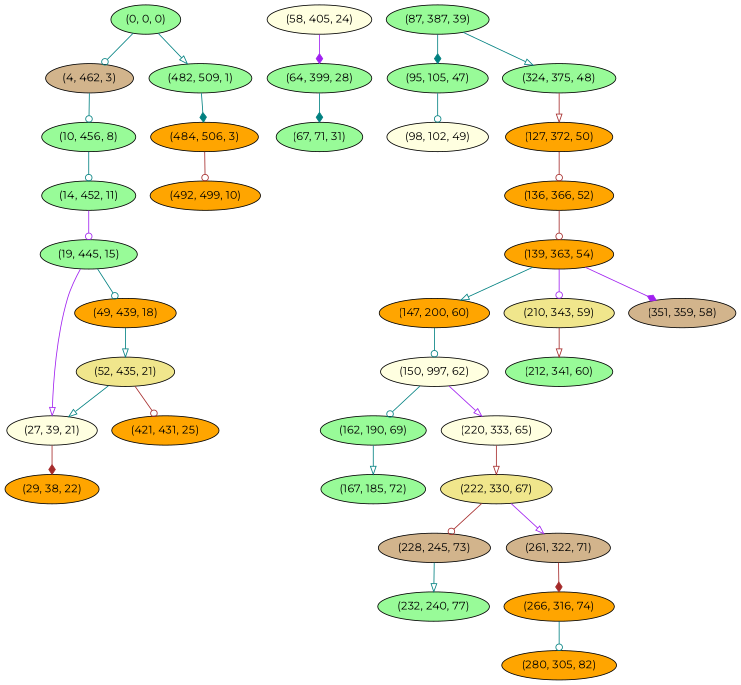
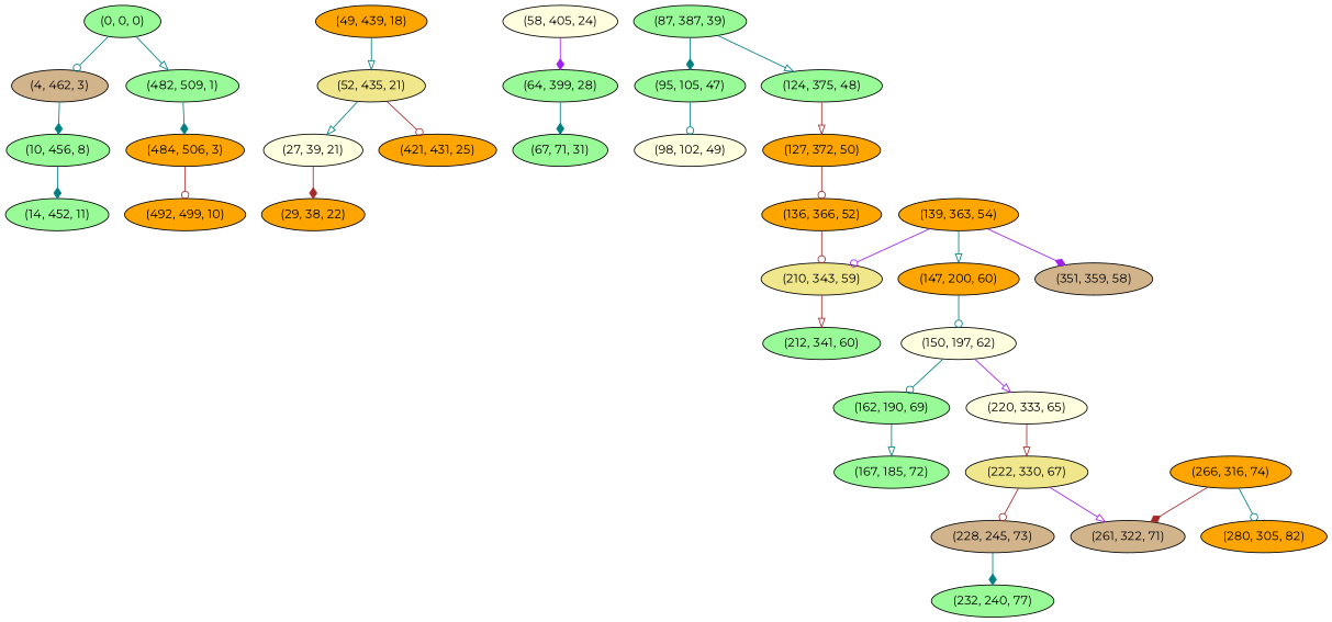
  digraph {
    fontname=Montserrat
    node [fillcolor=palegreen fontname=Montserrat style=filled]
    edge [arrowhead=odot color=teal fontname=Montserrat]
    "(4, 462, 3)" [fillcolor=tan]
    "(0, 0, 0)"
    "(482, 509, 1)"
    "(10, 456, 8)"
    "(484, 506, 3)" [fillcolor=orange]
    "(14, 452, 11)"
-   "(19, 445, 15)"
    "(27, 39, 21)" [fillcolor=lightyellow]
    "(49, 439, 18)" [fillcolor=orange]
    "(29, 38, 22)" [fillcolor=orange]
    "(52, 435, 21)" [fillcolor=khaki]
    "(421, 431, 25)" [fillcolor=orange]
    "(58, 405, 24)" [fillcolor=lightyellow]
    "(64, 399, 28)"
    "(67, 71, 31)"
    "(87, 387, 39)"
    "(95, 105, 47)"
-   "(124, 375, 48)" [label="(324, 375, 48)"]
+   "(124, 375, 48)"
    "(98, 102, 49)" [fillcolor=lightyellow]
    "(127, 372, 50)" [fillcolor=orange]
    "(136, 366, 52)" [fillcolor=orange]
    "(139, 363, 54)" [fillcolor=orange]
    "(147, 200, 60)" [fillcolor=orange]
    "(210, 343, 59)" [fillcolor=khaki]
    "(351, 359, 58)" [fillcolor=tan]
-   "(150, 197, 62)" [fillcolor=lightyellow label="(150, 997, 62)"]
+   "(150, 197, 62)" [fillcolor=lightyellow]
    "(212, 341, 60)"
    "(162, 190, 69)"
    "(220, 333, 65)" [fillcolor=lightyellow]
    "(167, 185, 72)"
    "(222, 330, 67)" [fillcolor=khaki]
    "(228, 245, 73)" [fillcolor=tan]
    "(261, 322, 71)" [fillcolor=tan]
    "(232, 240, 77)"
    "(266, 316, 74)" [fillcolor=orange]
    "(280, 305, 82)" [fillcolor=orange]
    "(492, 499, 10)" [fillcolor=orange]
-   "(4, 462, 3)" -> "(10, 456, 8)"
+   "(4, 462, 3)" -> "(10, 456, 8)" [arrowhead=diamond]
    "(0, 0, 0)" -> "(4, 462, 3)"
    "(0, 0, 0)" -> "(482, 509, 1)" [arrowhead=onormal]
    "(482, 509, 1)" -> "(484, 506, 3)" [arrowhead=diamond]
-   "(10, 456, 8)" -> "(14, 452, 11)"
+   "(10, 456, 8)" -> "(14, 452, 11)" [arrowhead=diamond]
    "(484, 506, 3)" -> "(492, 499, 10)" [color=brown]
-   "(14, 452, 11)" -> "(19, 445, 15)" [color=purple]
-   "(19, 445, 15)" -> "(27, 39, 21)" [arrowhead=onormal color=purple]
-   "(19, 445, 15)" -> "(49, 439, 18)"
    "(27, 39, 21)" -> "(29, 38, 22)" [arrowhead=diamond color=brown]
    "(49, 439, 18)" -> "(52, 435, 21)" [arrowhead=onormal]
    "(52, 435, 21)" -> "(27, 39, 21)" [arrowhead=onormal]
    "(52, 435, 21)" -> "(421, 431, 25)" [color=brown]
    "(58, 405, 24)" -> "(64, 399, 28)" [arrowhead=diamond color=purple]
    "(64, 399, 28)" -> "(67, 71, 31)" [arrowhead=diamond]
    "(87, 387, 39)" -> "(95, 105, 47)" [arrowhead=diamond]
    "(87, 387, 39)" -> "(124, 375, 48)" [arrowhead=onormal]
    "(95, 105, 47)" -> "(98, 102, 49)"
    "(124, 375, 48)" -> "(127, 372, 50)" [arrowhead=onormal color=brown]
    "(127, 372, 50)" -> "(136, 366, 52)" [color=brown]
-   "(136, 366, 52)" -> "(139, 363, 54)" [color=brown]
+   "(136, 366, 52)" -> "(210, 343, 59)" [color=brown]
    "(139, 363, 54)" -> "(147, 200, 60)" [arrowhead=onormal]
    "(139, 363, 54)" -> "(210, 343, 59)" [color=purple]
    "(139, 363, 54)" -> "(351, 359, 58)" [arrowhead=diamond color=purple]
    "(147, 200, 60)" -> "(150, 197, 62)"
    "(210, 343, 59)" -> "(212, 341, 60)" [arrowhead=onormal color=brown]
    "(150, 197, 62)" -> "(162, 190, 69)"
    "(150, 197, 62)" -> "(220, 333, 65)" [arrowhead=onormal color=purple]
    "(162, 190, 69)" -> "(167, 185, 72)" [arrowhead=onormal]
    "(220, 333, 65)" -> "(222, 330, 67)" [arrowhead=onormal color=brown]
    "(222, 330, 67)" -> "(228, 245, 73)" [color=brown]
    "(222, 330, 67)" -> "(261, 322, 71)" [arrowhead=onormal color=purple]
-   "(228, 245, 73)" -> "(232, 240, 77)" [arrowhead=onormal]
-   "(261, 322, 71)" -> "(266, 316, 74)" [arrowhead=diamond color=brown]
+   "(228, 245, 73)" -> "(232, 240, 77)" [arrowhead=diamond]
+   "(266, 316, 74)" -> "(261, 322, 71)" [arrowhead=diamond color=brown]
    "(266, 316, 74)" -> "(280, 305, 82)"
  }
